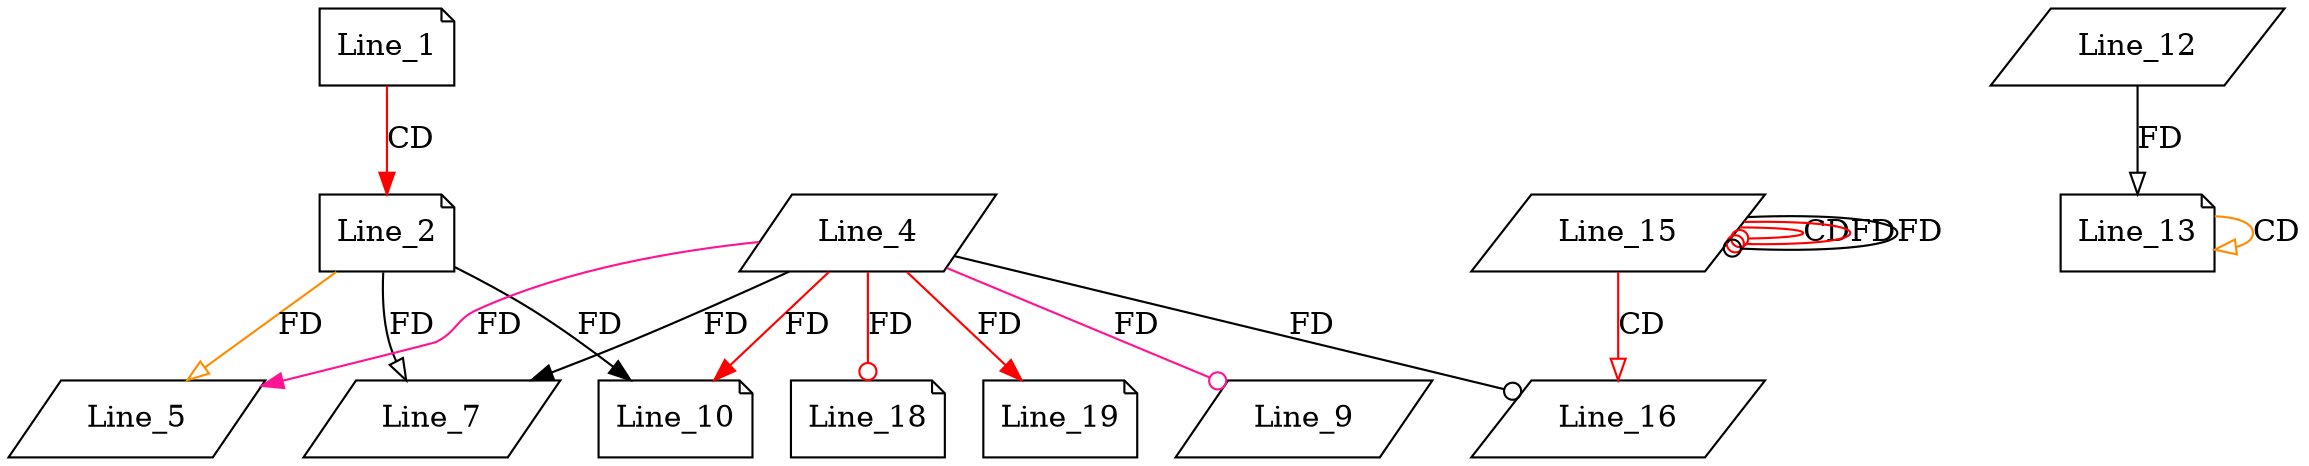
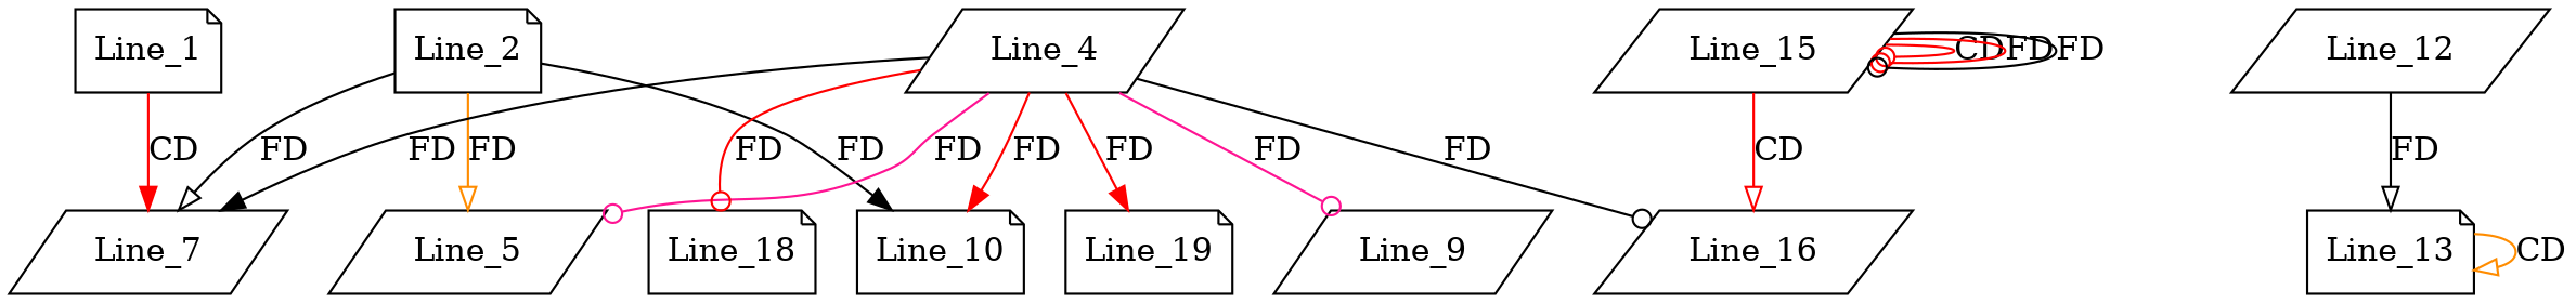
  digraph {
    node [shape=parallelogram]
    edge [arrowhead=normal color=red]
    Line_1 [shape=note]
    Line_2 [shape=note]
    Line_5
    Line_7
    Line_10 [shape=note]
    Line_4
    Line_9
    Line_16
    Line_18 [shape=note]
    Line_19 [shape=note]
    Line_13 [shape=note]
    Line_12
    Line_15
-   Line_1 -> Line_2 [label=CD]
+   Line_1 -> Line_7 [label=CD]
    Line_2 -> Line_5 [arrowhead=onormal color=darkorange label=FD]
    Line_2 -> Line_7 [arrowhead=onormal color=black label=FD]
    Line_2 -> Line_10 [color=black label=FD]
-   Line_4 -> Line_5 [color=deeppink label=FD]
+   Line_4 -> Line_5 [arrowhead=odot color=deeppink label=FD]
    Line_4 -> Line_7 [color=black label=FD]
    Line_4 -> Line_10 [label=FD]
    Line_4 -> Line_9 [arrowhead=odot color=deeppink label=FD]
    Line_4 -> Line_16 [arrowhead=odot color=black label=FD]
    Line_4 -> Line_18 [arrowhead=odot label=FD]
    Line_4 -> Line_19 [label=FD]
    Line_13 -> Line_13 [arrowhead=onormal color=darkorange label=CD]
    Line_12 -> Line_13 [arrowhead=onormal color=black label=FD]
    Line_15 -> Line_16 [arrowhead=onormal label=CD]
    Line_15 -> Line_15 [arrowhead=odot label=CD]
    Line_15 -> Line_15 [arrowhead=odot label=FD]
    Line_15 -> Line_15 [arrowhead=odot color=black label=FD]
  }
